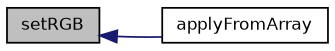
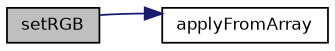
  digraph {
    rankdir=LR
    node [color=black fontname=Helvetica fontsize=10 shape=record style=filled]
    n1 [fillcolor=grey75 fontcolor=black height=0.2 label=setRGB width=0.4]
    n2 [fillcolor=white height=0.2 label=applyFromArray width=0.4]
-   n1 -> n2 [color=midnightblue dir=back fontname=Helvetica fontsize=10 labelfontname=Helvetica labelfontsize=10 style=solid]
+   n2 -> n1 [color=midnightblue dir=back fontname=Helvetica fontsize=10 labelfontname=Helvetica labelfontsize=10 style=solid]
  }
